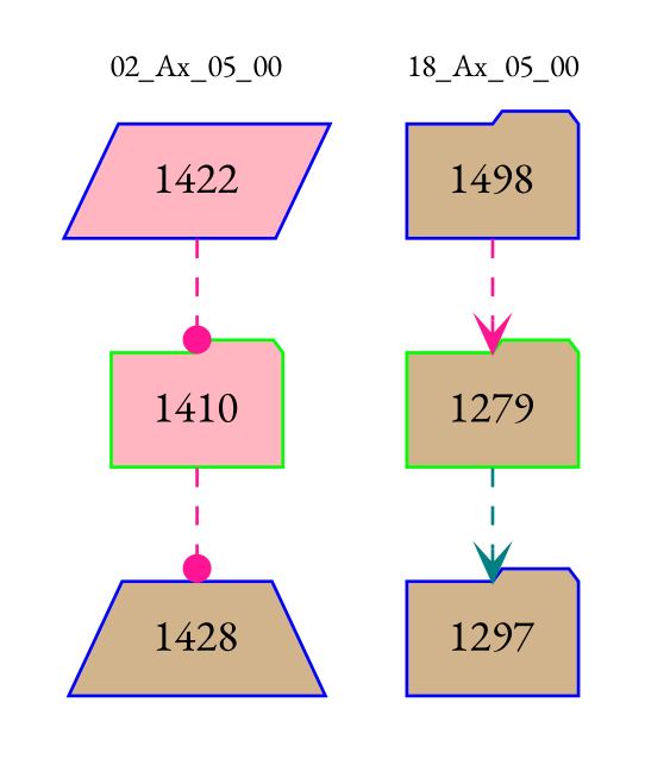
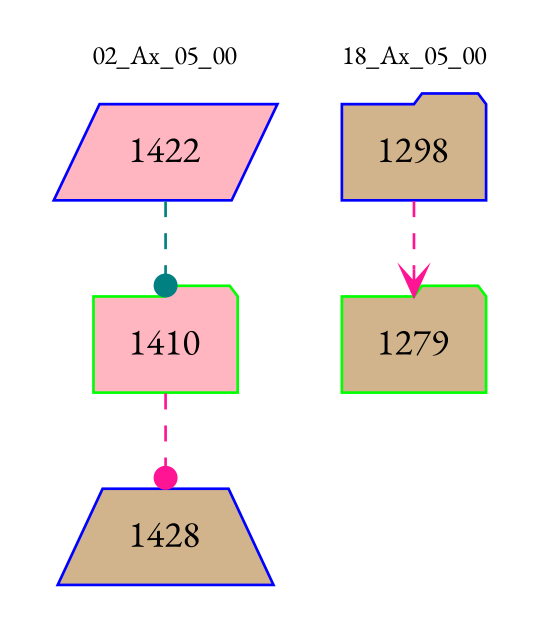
  digraph {
    fontname="EB Garamond"
    node [color=blue fillcolor=tan fontname="EB Garamond" shape=folder style=filled]
    edge [arrowhead=dot color=teal fontname="EB Garamond" style=dashed]
    n1 [fillcolor=lightpink label=1422 shape=parallelogram]
    n2 [color=green fillcolor=lightpink label=1410]
    n3 [label=1428 shape=trapezium]
-   n4 [label=1498]
+   n4 [label=1298]
    n5 [color=green label=1279]
-   n6 [label=1297]
    subgraph cluster_1 {
      color=white
      fontsize=10
      label="02_Ax_05_00"
      n1
      n2
      n3
    }
    subgraph cluster_2 {
      color=white
      fontsize=10
      label="18_Ax_05_00"
      n4
      n5
-     n6
    }
-   n1 -> n2 [color=deeppink]
+   n1 -> n2
    n2 -> n3 [color=deeppink]
    n4 -> n5 [arrowhead=vee color=deeppink]
-   n5 -> n6 [arrowhead=vee]
  }
